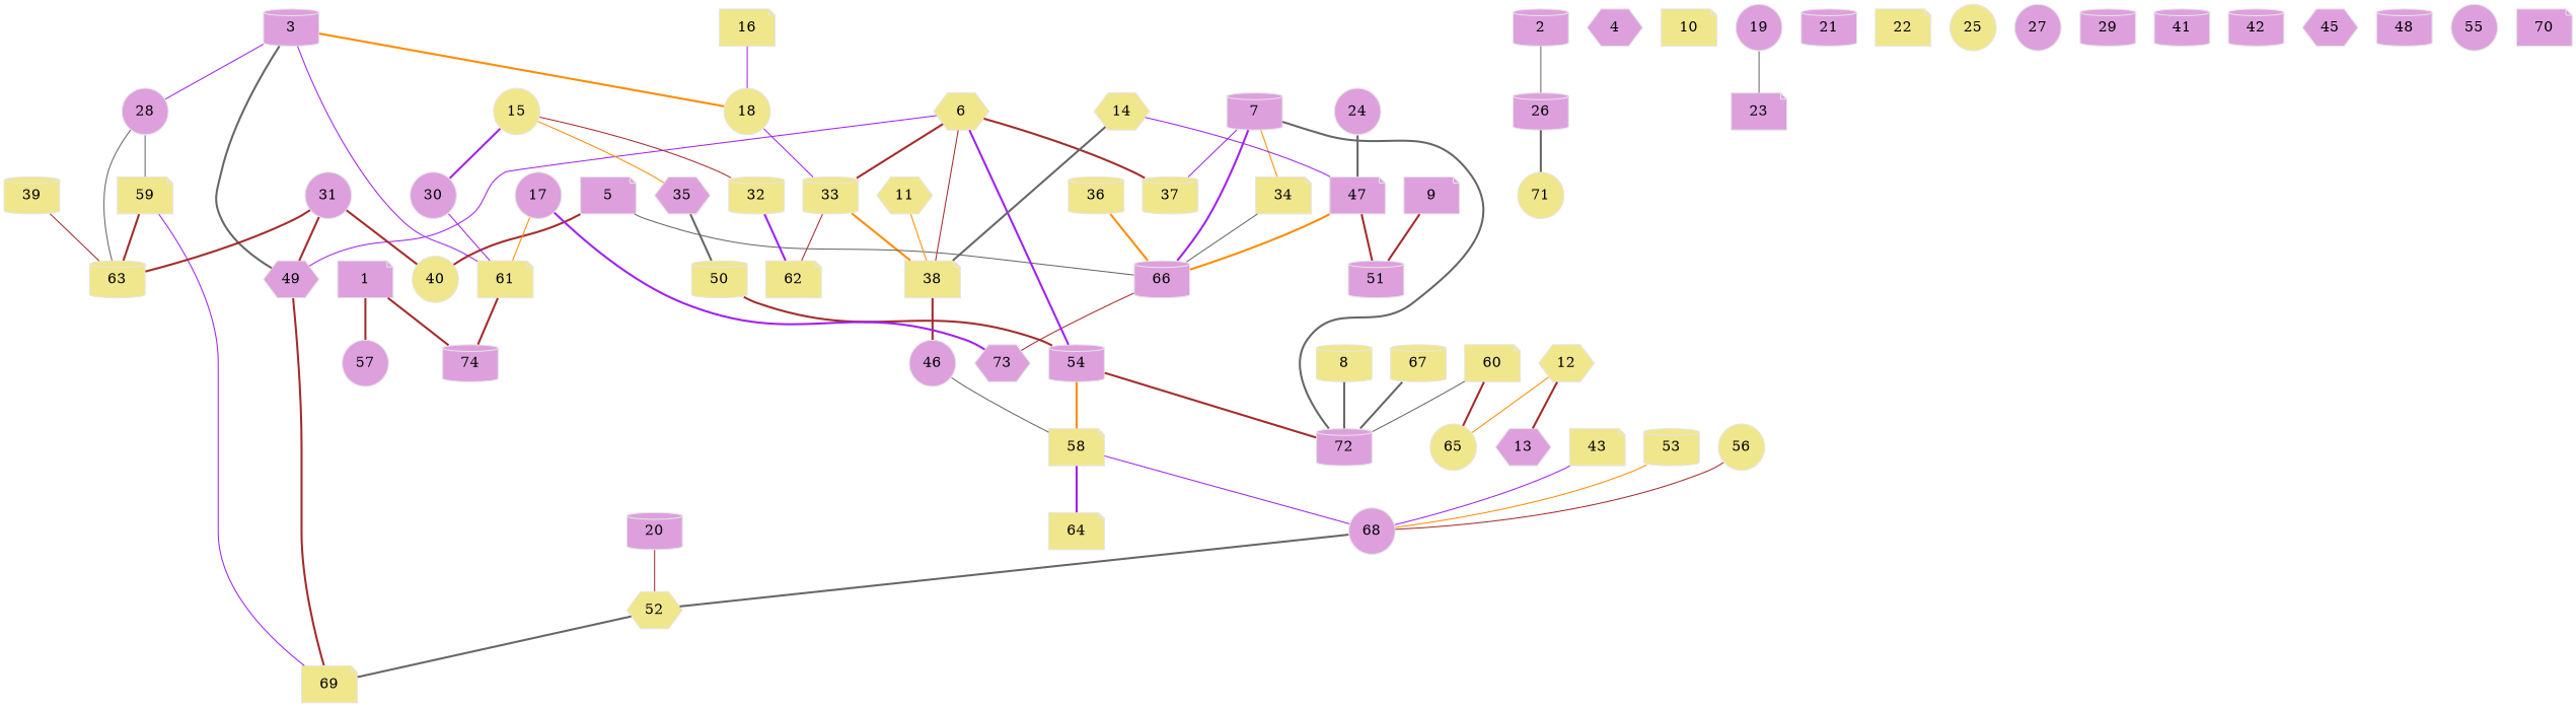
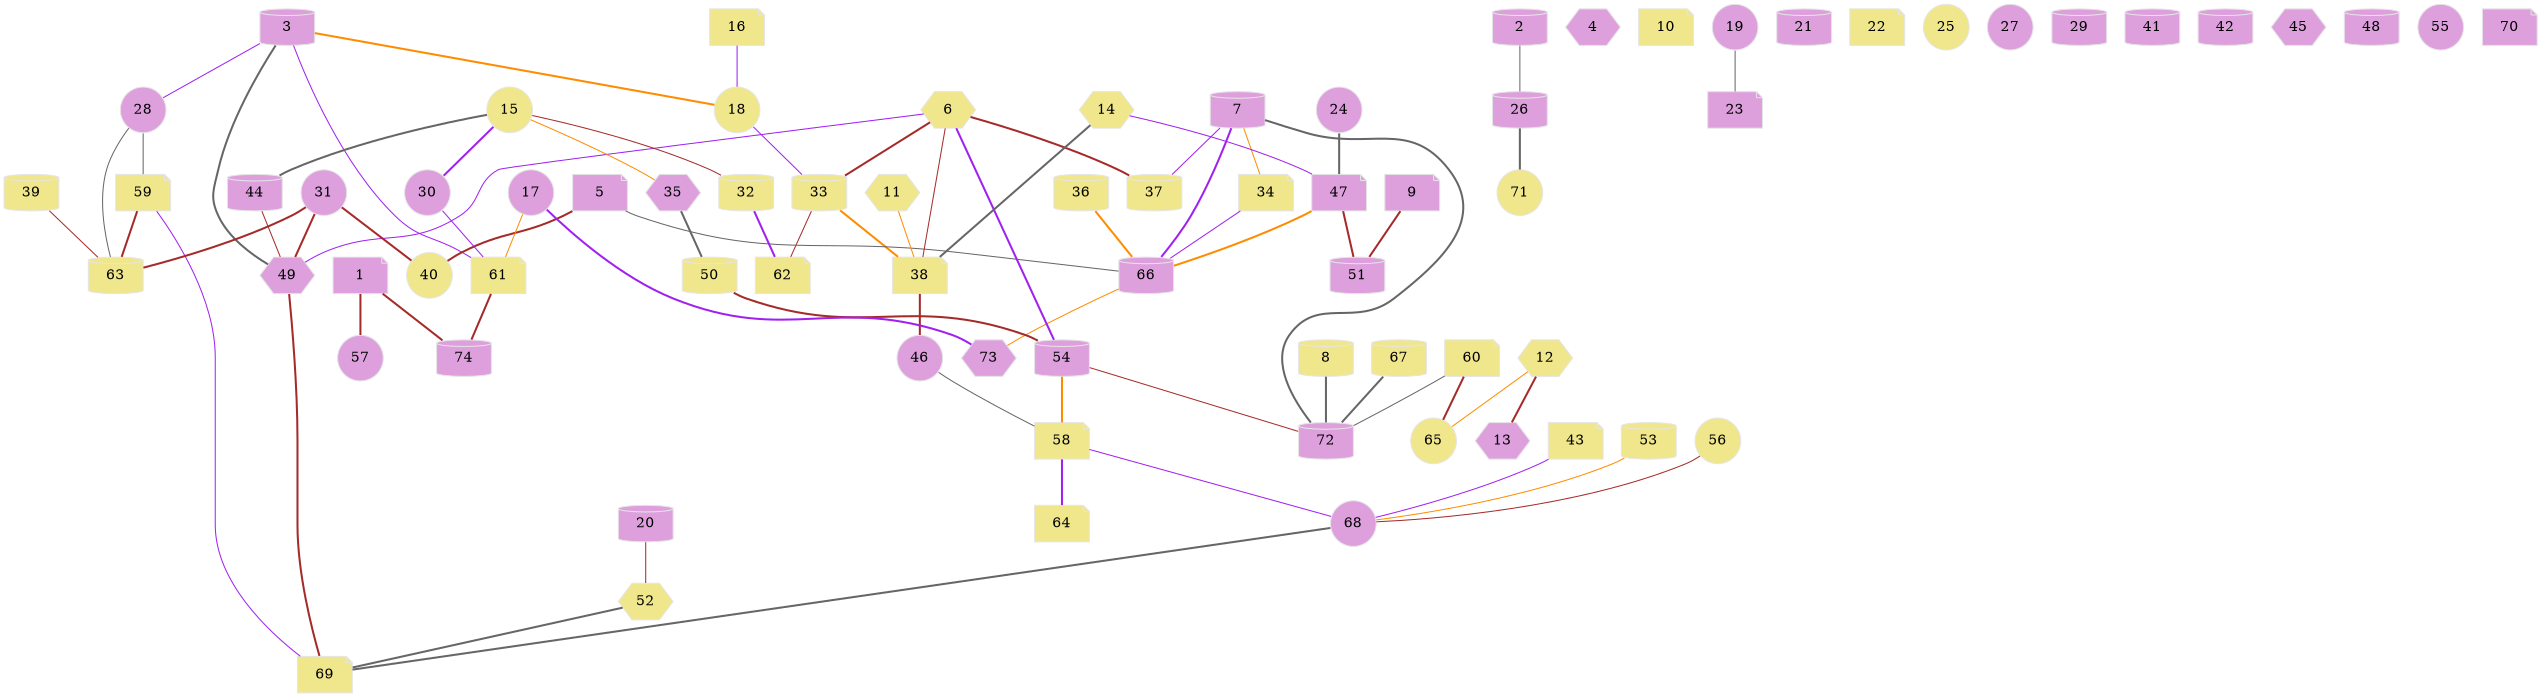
  graph {
    node [color=gray90 fillcolor=plum shape=cylinder style=filled]
    edge [color=brown style=bold]
    1 [shape=note]
    57 [shape=circle]
    74
    2
    26
    71 [fillcolor=khaki shape=circle]
    18 [fillcolor=khaki shape=circle]
    3
    28 [shape=circle]
    49 [shape=hexagon]
    61 [fillcolor=khaki shape=note]
    33 [fillcolor=khaki]
    59 [fillcolor=khaki shape=note]
    63 [fillcolor=khaki]
    69 [fillcolor=khaki shape=note]
    4 [shape=hexagon]
    5 [shape=note]
    40 [fillcolor=khaki shape=circle]
    66
    73 [shape=hexagon]
    6 [fillcolor=khaki shape=hexagon]
    37 [fillcolor=khaki]
    38 [fillcolor=khaki shape=note]
    54
    62 [fillcolor=khaki shape=note]
    46 [shape=circle]
    72
    58 [fillcolor=khaki shape=note]
    7
    34 [fillcolor=khaki shape=note]
    8 [fillcolor=khaki]
    9 [shape=note]
    51
    10 [fillcolor=khaki shape=note]
    11 [fillcolor=khaki shape=hexagon]
    12 [fillcolor=khaki shape=hexagon]
    13 [shape=hexagon]
    65 [fillcolor=khaki shape=circle]
    14 [fillcolor=khaki shape=hexagon]
    47 [shape=note]
    15 [fillcolor=khaki shape=circle]
    30 [shape=circle]
    32 [fillcolor=khaki]
    35 [shape=hexagon]
+   44
    50 [fillcolor=khaki]
    16 [fillcolor=khaki shape=note]
    17 [shape=circle]
    19 [shape=circle]
    23 [shape=note]
    52 [fillcolor=khaki shape=hexagon]
    20
    21
    22 [fillcolor=khaki shape=note]
    24 [shape=circle]
    25 [fillcolor=khaki shape=circle]
    27 [shape=circle]
    29
    31 [shape=circle]
    36 [fillcolor=khaki]
    39 [fillcolor=khaki]
    41
    42
    43 [fillcolor=khaki shape=note]
    68 [shape=circle]
    45 [shape=hexagon]
    64 [fillcolor=khaki shape=note]
    48
    53 [fillcolor=khaki]
    55 [shape=circle]
    56 [fillcolor=khaki shape=circle]
    60 [fillcolor=khaki shape=note]
    67 [fillcolor=khaki]
    70 [shape=note]
    1 -- 57
    1 -- 74
    2 -- 26 [color=gray40 style=solid]
    26 -- 71 [color=gray40]
    18 -- 33 [color=purple style=solid]
    3 -- 18 [color=darkorange]
    3 -- 28 [color=purple style=solid]
    3 -- 49 [color=gray40]
    3 -- 61 [color=purple style=solid]
    28 -- 59 [color=gray40 style=solid]
    28 -- 63 [color=gray40 style=solid]
    49 -- 69
    61 -- 74
    33 -- 38 [color=darkorange]
    33 -- 62 [style=solid]
    59 -- 63
    59 -- 69 [color=purple style=solid]
    5 -- 40
    5 -- 66 [color=gray40 style=solid]
-   66 -- 73 [style=solid]
+   66 -- 73 [color=darkorange style=solid]
    6 -- 49 [color=purple style=solid]
    6 -- 33
    6 -- 37
    6 -- 38 [style=solid]
    6 -- 54 [color=purple]
    38 -- 46
-   54 -- 72
+   54 -- 72 [style=solid]
    54 -- 58 [color=darkorange]
    46 -- 58 [color=gray40 style=solid]
    58 -- 68 [color=purple style=solid]
    58 -- 64 [color=purple]
    7 -- 66 [color=purple]
    7 -- 37 [color=purple style=solid]
    7 -- 72 [color=gray40]
    7 -- 34 [color=darkorange style=solid]
-   34 -- 66 [color=gray40 style=solid]
+   34 -- 66 [color=purple style=solid]
    8 -- 72 [color=gray40]
    9 -- 51
    11 -- 38 [color=darkorange style=solid]
    12 -- 13
    12 -- 65 [color=darkorange style=solid]
    14 -- 38 [color=gray40]
    14 -- 47 [color=purple style=solid]
    47 -- 66 [color=darkorange]
    47 -- 51
    15 -- 30 [color=purple]
    15 -- 32 [style=solid]
    15 -- 35 [color=darkorange style=solid]
+   15 -- 44 [color=gray40]
    30 -- 61 [color=purple style=solid]
    32 -- 62 [color=purple]
    35 -- 50 [color=gray40]
+   44 -- 49 [style=solid]
    50 -- 54
    16 -- 18 [color=purple style=solid]
    17 -- 61 [color=darkorange style=solid]
    17 -- 73 [color=purple]
    19 -- 23 [color=gray40 style=solid]
    52 -- 69 [color=gray40]
    20 -- 52 [style=solid]
    24 -- 47 [color=gray40]
    31 -- 49
    31 -- 63
    31 -- 40
    36 -- 66 [color=darkorange]
    39 -- 63 [style=solid]
    43 -- 68 [color=purple style=solid]
-   68 -- 52 [color=gray40]
+   68 -- 69 [color=gray40]
    53 -- 68 [color=darkorange style=solid]
    56 -- 68 [style=solid]
    60 -- 72 [color=gray40 style=solid]
    60 -- 65
    67 -- 72 [color=gray40]
  }
